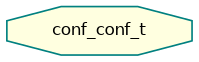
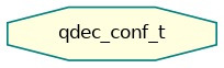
  digraph {
    rankdir=TB
-   n1 [color=teal fillcolor=lightyellow fontname=Helvetica fontsize=10 height=0.2 label=conf_conf_t shape=octagon style=filled width=0.4]
+   n1 [color=teal fillcolor=lightyellow fontname=Helvetica fontsize=10 height=0.2 label=qdec_conf_t shape=octagon style=filled width=0.4]
  }
